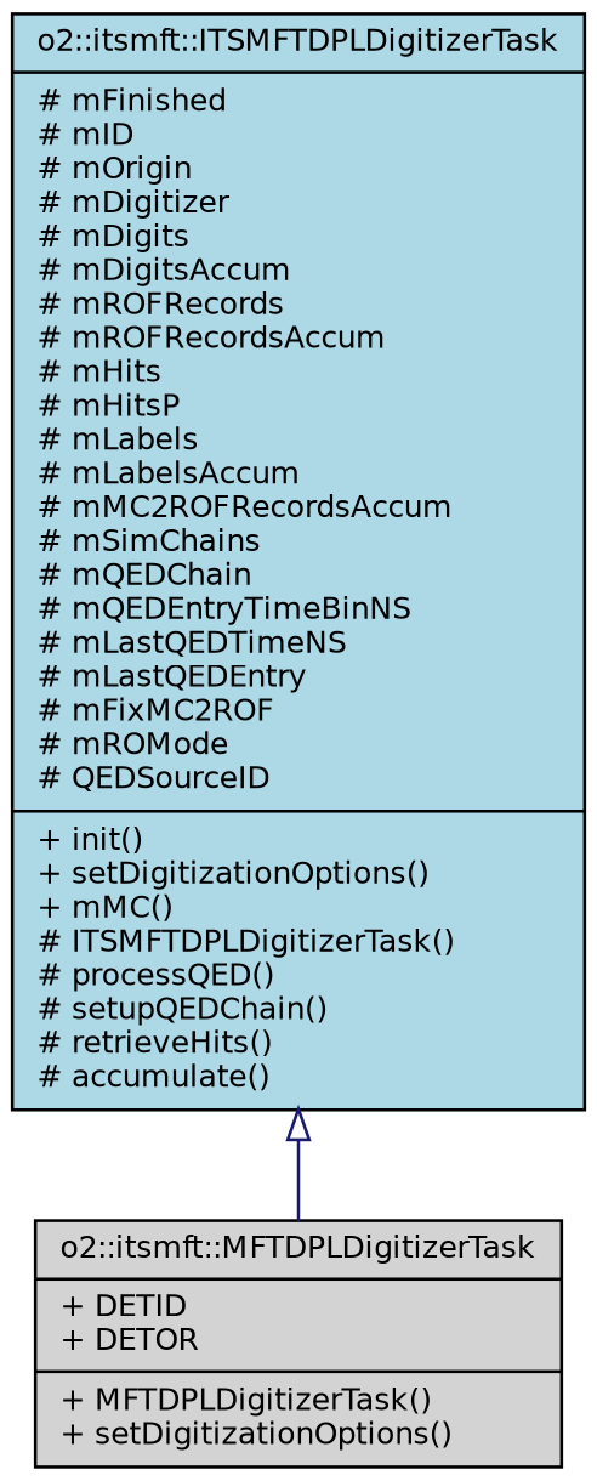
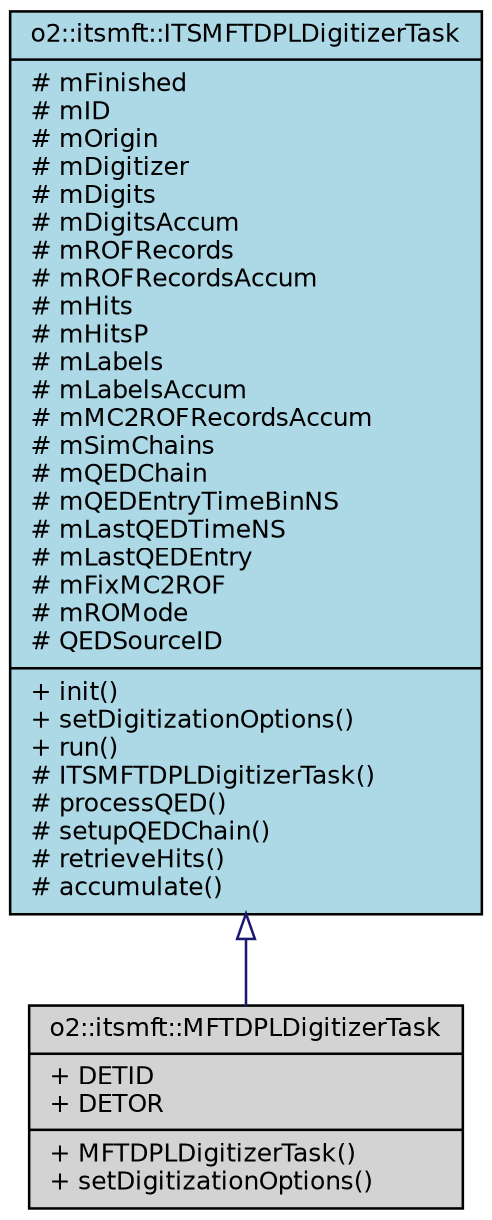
  digraph {
    node [color=black fontname=Helvetica fontsize=10 shape=record style=filled]
    n1 [fillcolor=lightgrey fontcolor=black height=0.2 label="{o2::itsmft::MFTDPLDigitizerTask\n|+ DETID\l+ DETOR\l|+ MFTDPLDigitizerTask()\l+ setDigitizationOptions()\l}" width=0.4]
-   n2 [height=0.2 label="{o2::itsmft::ITSMFTDPLDigitizerTask\n|# mFinished\l# mID\l# mOrigin\l# mDigitizer\l# mDigits\l# mDigitsAccum\l# mROFRecords\l# mROFRecordsAccum\l# mHits\l# mHitsP\l# mLabels\l# mLabelsAccum\l# mMC2ROFRecordsAccum\l# mSimChains\l# mQEDChain\l# mQEDEntryTimeBinNS\l# mLastQEDTimeNS\l# mLastQEDEntry\l# mFixMC2ROF\l# mROMode\l# QEDSourceID\l|+ init()\l+ setDigitizationOptions()\l+ mMC()\l# ITSMFTDPLDigitizerTask()\l# processQED()\l# setupQEDChain()\l# retrieveHits()\l# accumulate()\l}" width=0.4 fillcolor=lightblue]
+   n2 [height=0.2 label="{o2::itsmft::ITSMFTDPLDigitizerTask\n|# mFinished\l# mID\l# mOrigin\l# mDigitizer\l# mDigits\l# mDigitsAccum\l# mROFRecords\l# mROFRecordsAccum\l# mHits\l# mHitsP\l# mLabels\l# mLabelsAccum\l# mMC2ROFRecordsAccum\l# mSimChains\l# mQEDChain\l# mQEDEntryTimeBinNS\l# mLastQEDTimeNS\l# mLastQEDEntry\l# mFixMC2ROF\l# mROMode\l# QEDSourceID\l|+ init()\l+ setDigitizationOptions()\l+ run()\l# ITSMFTDPLDigitizerTask()\l# processQED()\l# setupQEDChain()\l# retrieveHits()\l# accumulate()\l}" width=0.4 fillcolor=lightblue]
    n2 -> n1 [arrowtail=onormal color=midnightblue dir=back fontname=Helvetica fontsize=10 labelfontname=Helvetica labelfontsize=10 style=solid]
  }
